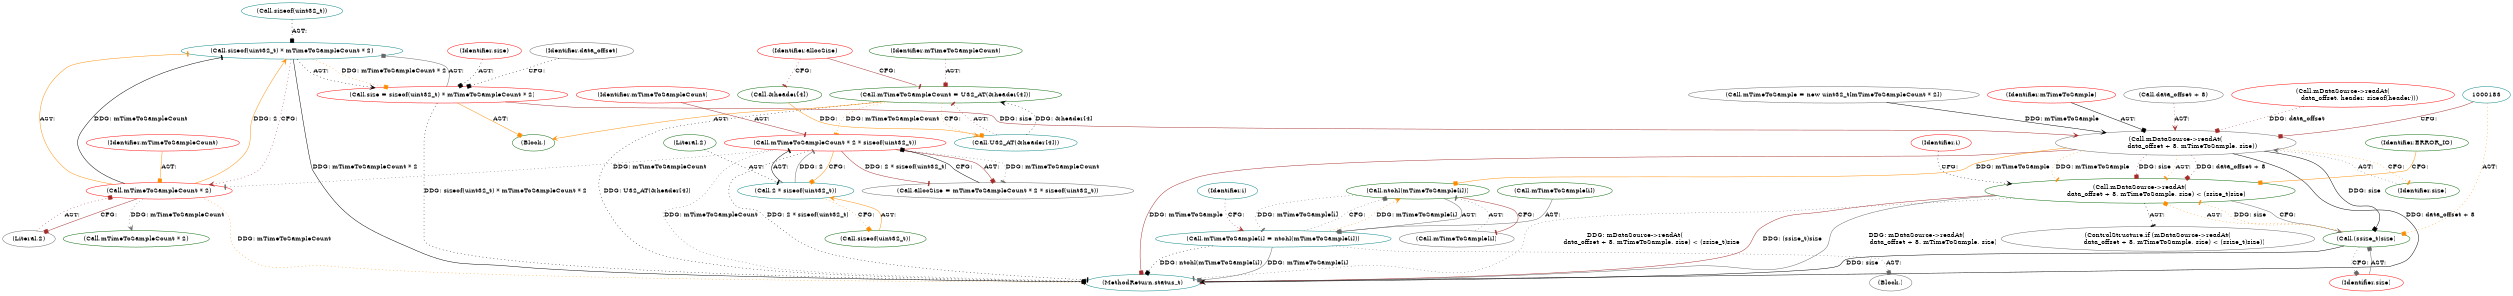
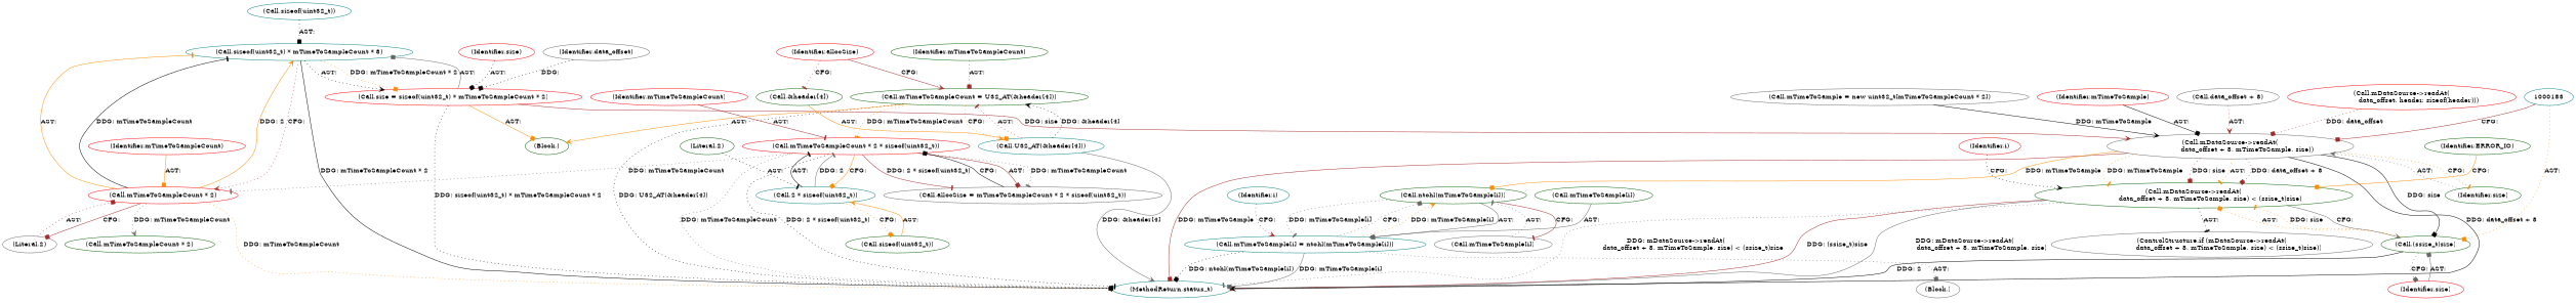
  digraph {
    node [color=darkgreen]
    edge [arrowhead=box color=darkorange style=dotted]
-   n1 [color=teal label="(Call,sizeof(uint32_t) * mTimeToSampleCount * 2)"]
+   n1 [color=teal label="(Call,sizeof(uint32_t) * mTimeToSampleCount * 8)"]
    n2 [color=red label="(Call,mTimeToSampleCount * 2)"]
    n3 [color=red label="(Call,size = sizeof(uint32_t) * mTimeToSampleCount * 2)"]
    n4 [color=teal label="(MethodReturn,status_t)"]
    n5 [label="(Call,mTimeToSampleCount * 2)"]
    n6 [color=gray40 label="(Literal,2)"]
    n7 [label="(Block,)"]
    n8 [color=gray40 label="(Call,mDataSource->readAt(\n                data_offset + 8, mTimeToSample, size))"]
    n9 [color=red label="(Call,mTimeToSampleCount * 2 * sizeof(uint32_t))"]
    n10 [color=teal label="(Call,2 * sizeof(uint32_t))"]
    n11 [color=gray40 label="(Call,allocSize = mTimeToSampleCount * 2 * sizeof(uint32_t))"]
    n12 [label="(Call,sizeof(uint32_t))"]
    n13 [label="(Call,mTimeToSampleCount = U32_AT(&header[4]))"]
    n14 [color=teal label="(Call,U32_AT(&header[4]))"]
    n15 [label="(Call,&header[4])"]
    n16 [label="(Call,mDataSource->readAt(\n                data_offset + 8, mTimeToSample, size) < (ssize_t)size)"]
    n17 [label="(Call,(ssize_t)size)"]
    n18 [label="(Call,ntohl(mTimeToSample[i]))"]
    n19 [label="(Identifier,size)"]
    n20 [color=gray40 label="(ControlStructure,if (mDataSource->readAt(\n                data_offset + 8, mTimeToSample, size) < (ssize_t)size))"]
    n21 [color=red label="(Identifier,size)"]
    n22 [color=teal label="(Call,mTimeToSample[i] = ntohl(mTimeToSample[i]))"]
    n23 [color=gray40 label="(Call,mTimeToSample[i])"]
    n24 [color=gray40 label="(Block,)"]
    n25 [color=red label="(Identifier,mTimeToSampleCount)"]
    n26 [label="(Literal,2)"]
    n27 [color=red label="(Identifier,allocSize)"]
    n28 [color=red label="(Identifier,size)"]
    n29 [label="(Call,mTimeToSample[i])"]
    n30 [color=red label="(Identifier,mTimeToSample)"]
    n31 [color=gray40 label="(Call,data_offset + 8)"]
    n32 [color=red label="(Call,mDataSource->readAt(\n                data_offset, header, sizeof(header)))"]
    n33 [color=gray40 label="(Identifier,data_offset)"]
    n34 [label="(Identifier,mTimeToSampleCount)"]
    n35 [color=gray40 label="(Call,mTimeToSample = new uint32_t[mTimeToSampleCount * 2])"]
    n36 [color=red label="(Identifier,i)"]
    n37 [label="(Identifier,ERROR_IO)"]
    n38 [color=teal label="(Identifier,i)"]
    n39 [color=teal label="(Call,sizeof(uint32_t))"]
    n40 [color=red label="(Identifier,mTimeToSampleCount)"]
    1000183 [color=teal]
    n1 -> n2 [arrowhead=vee color=brown label="CFG: "]
    n1 -> n3 [arrowhead=vee color=black label="AST: "]
    n1 -> n3 [label="DDG: mTimeToSampleCount * 2"]
    n1 -> n4 [color=black label="DDG: mTimeToSampleCount * 2" style=solid]
    n2 -> n1 [arrowhead=tee label="AST: " style=solid]
    n2 -> n1 [arrowhead=tee color=black label="DDG: mTimeToSampleCount" style=solid]
    n2 -> n1 [arrowhead=vee label="DDG: 2" style=solid]
    n2 -> n4 [arrowhead=tee label="DDG: mTimeToSampleCount"]
    n2 -> n5 [arrowhead=vee color=gray40 label="DDG: mTimeToSampleCount"]
    n2 -> n6 [color=brown label="CFG: " style=solid]
    n3 -> n1 [color=gray40 label="AST: " style=solid]
    n3 -> n4 [arrowhead=tee color=black label="DDG: sizeof(uint32_t) * mTimeToSampleCount * 2"]
    n3 -> n7 [label="AST: " style=solid]
    n3 -> n8 [arrowhead=vee color=brown label="DDG: size" style=solid]
    n6 -> n2 [color=brown label="AST: "]
    n8 -> n4 [color=brown label="DDG: mTimeToSample" style=solid]
    n8 -> n4 [arrowhead=tee color=black label="DDG: data_offset + 8" style=solid]
    n8 -> n16 [arrowhead=tee label="AST: "]
    n8 -> n16 [color=brown label="DDG: data_offset + 8"]
    n8 -> n16 [arrowhead=tee label="DDG: mTimeToSample"]
    n8 -> n16 [color=brown label="DDG: size"]
    n8 -> n17 [color=black label="DDG: size" style=solid]
    n8 -> n18 [label="DDG: mTimeToSample" style=solid]
    n8 -> n19 [arrowhead=tee label="CFG: "]
    n9 -> n2 [arrowhead=tee color=gray40 label="DDG: mTimeToSampleCount"]
    n9 -> n4 [arrowhead=tee color=gray40 label="DDG: mTimeToSampleCount"]
    n9 -> n4 [arrowhead=tee color=black label="DDG: 2 * sizeof(uint32_t)"]
    n9 -> n10 [label="CFG: " style=solid]
    n9 -> n11 [color=brown label="AST: " style=solid]
    n9 -> n11 [arrowhead=tee color=gray40 label="DDG: mTimeToSampleCount"]
    n9 -> n11 [arrowhead=tee color=brown label="DDG: 2 * sizeof(uint32_t)" style=solid]
    n10 -> n9 [arrowhead=tee color=black label="AST: " style=solid]
    n10 -> n9 [arrowhead=tee color=gray40 label="DDG: 2" style=solid]
    n10 -> n12 [label="CFG: "]
    n11 -> n9 [color=black label="CFG: " style=solid]
    n12 -> n10 [arrowhead=vee label="AST: " style=solid]
    n13 -> n4 [color=black label="DDG: U32_AT(&header[4])"]
    n13 -> n7 [arrowhead=vee label="AST: " style=solid]
    n13 -> n9 [arrowhead=tee label="DDG: mTimeToSampleCount"]
    n13 -> n14 [arrowhead=vee label="CFG: "]
+   n14 -> n4 [arrowhead=vee color=gray40 label="DDG: &header[4]" style=solid]
    n14 -> n13 [arrowhead=tee color=brown label="AST: "]
    n14 -> n13 [arrowhead=vee color=black label="DDG: &header[4]"]
-   n15 -> n14 [label="DDG: " style=solid]
+   n15 -> n14 [label="AST: " style=solid]
    n16 -> n4 [color=brown label="DDG: (ssize_t)size" style=solid]
    n16 -> n4 [arrowhead=vee color=gray40 label="DDG: mDataSource->readAt(\n                data_offset + 8, mTimeToSample, size)" style=solid]
    n16 -> n4 [arrowhead=tee color=gray40 label="DDG: mDataSource->readAt(\n                data_offset + 8, mTimeToSample, size) < (ssize_t)size"]
    n16 -> n17 [arrowhead=vee color=gray40 label="CFG: " style=solid]
    n16 -> n20 [arrowhead=tee color=black label="AST: "]
-   n17 -> n4 [arrowhead=vee color=black label="DDG: size" style=solid]
+   n17 -> n4 [arrowhead=vee color=black label="DDG: 2" style=solid]
    n17 -> n16 [label="AST: "]
    n17 -> n16 [arrowhead=tee label="DDG: size"]
    n17 -> n21 [color=gray40 label="CFG: "]
    n18 -> n22 [color=gray40 label="AST: " style=solid]
    n18 -> n22 [arrowhead=tee color=gray40 label="DDG: mTimeToSample[i]"]
    n18 -> n23 [arrowhead=tee color=brown label="CFG: " style=solid]
    n19 -> n8 [arrowhead=vee color=gray40 label="AST: "]
    n21 -> n17 [color=gray40 label="AST: " style=solid]
    n22 -> n4 [color=black label="DDG: ntohl(mTimeToSample[i])"]
    n22 -> n4 [color=gray40 label="DDG: mTimeToSample[i]" style=solid]
    n22 -> n18 [color=gray40 label="CFG: "]
    n22 -> n18 [arrowhead=vee label="DDG: mTimeToSample[i]"]
    n22 -> n24 [color=gray40 label="AST: "]
    n23 -> n18 [arrowhead=tee color=gray40 label="AST: "]
    n25 -> n9 [arrowhead=tee color=brown label="AST: " style=solid]
    n26 -> n10 [arrowhead=tee color=black label="AST: "]
-   n27 -> n13 [arrowhead=tee color=brown label="CFG: " style=solid]
+   n27 -> n13 [arrowhead=vee color=brown label="CFG: " style=solid]
    n27 -> n15 [arrowhead=tee color=brown label="CFG: "]
    n28 -> n3 [color=black label="AST: "]
    n29 -> n22 [arrowhead=vee color=gray40 label="AST: " style=solid]
    n30 -> n8 [color=black label="AST: " style=solid]
    n31 -> n8 [arrowhead=vee color=brown label="AST: "]
    n32 -> n8 [color=brown label="DDG: data_offset"]
-   n33 -> n3 [color=black label="CFG: "]
+   n33 -> n3 [color=black label="DDG: "]
    n34 -> n13 [color=brown label="AST: "]
    n35 -> n8 [arrowhead=vee color=black label="DDG: mTimeToSample" style=solid]
    n36 -> n16 [arrowhead=vee color=black label="CFG: "]
    n37 -> n16 [label="CFG: " style=solid]
    n38 -> n22 [arrowhead=vee color=brown label="CFG: "]
    n39 -> n1 [color=black label="AST: "]
    n40 -> n2 [label="AST: " style=solid]
    1000183 -> n8 [color=brown label="CFG: " style=solid]
    1000183 -> n17 [label="AST: "]
  }
